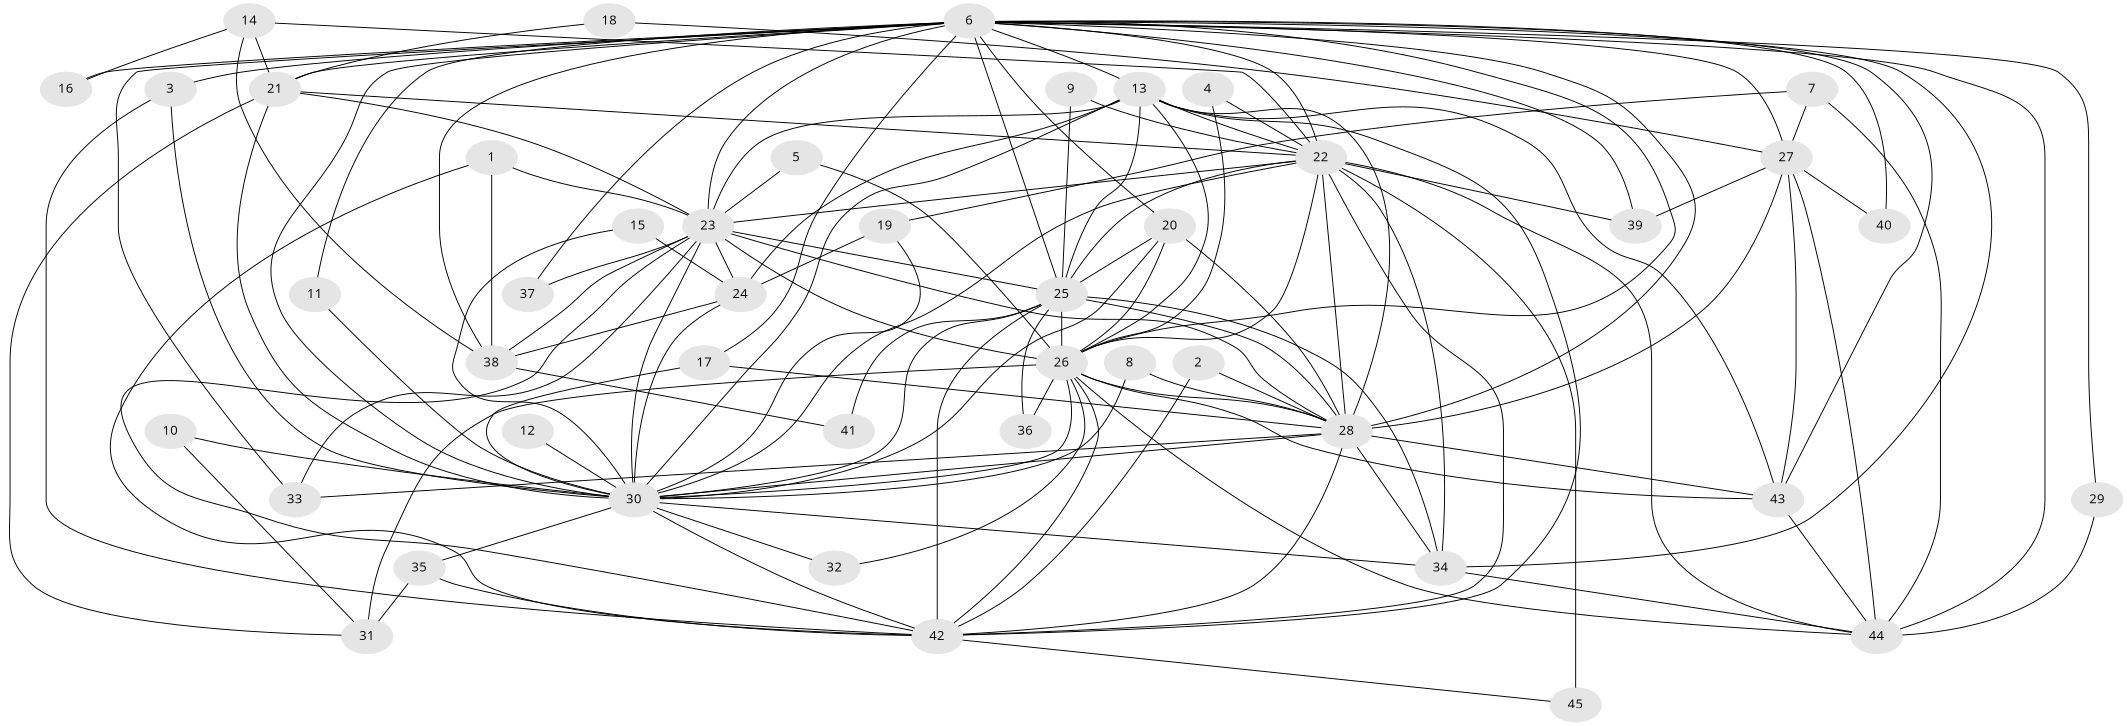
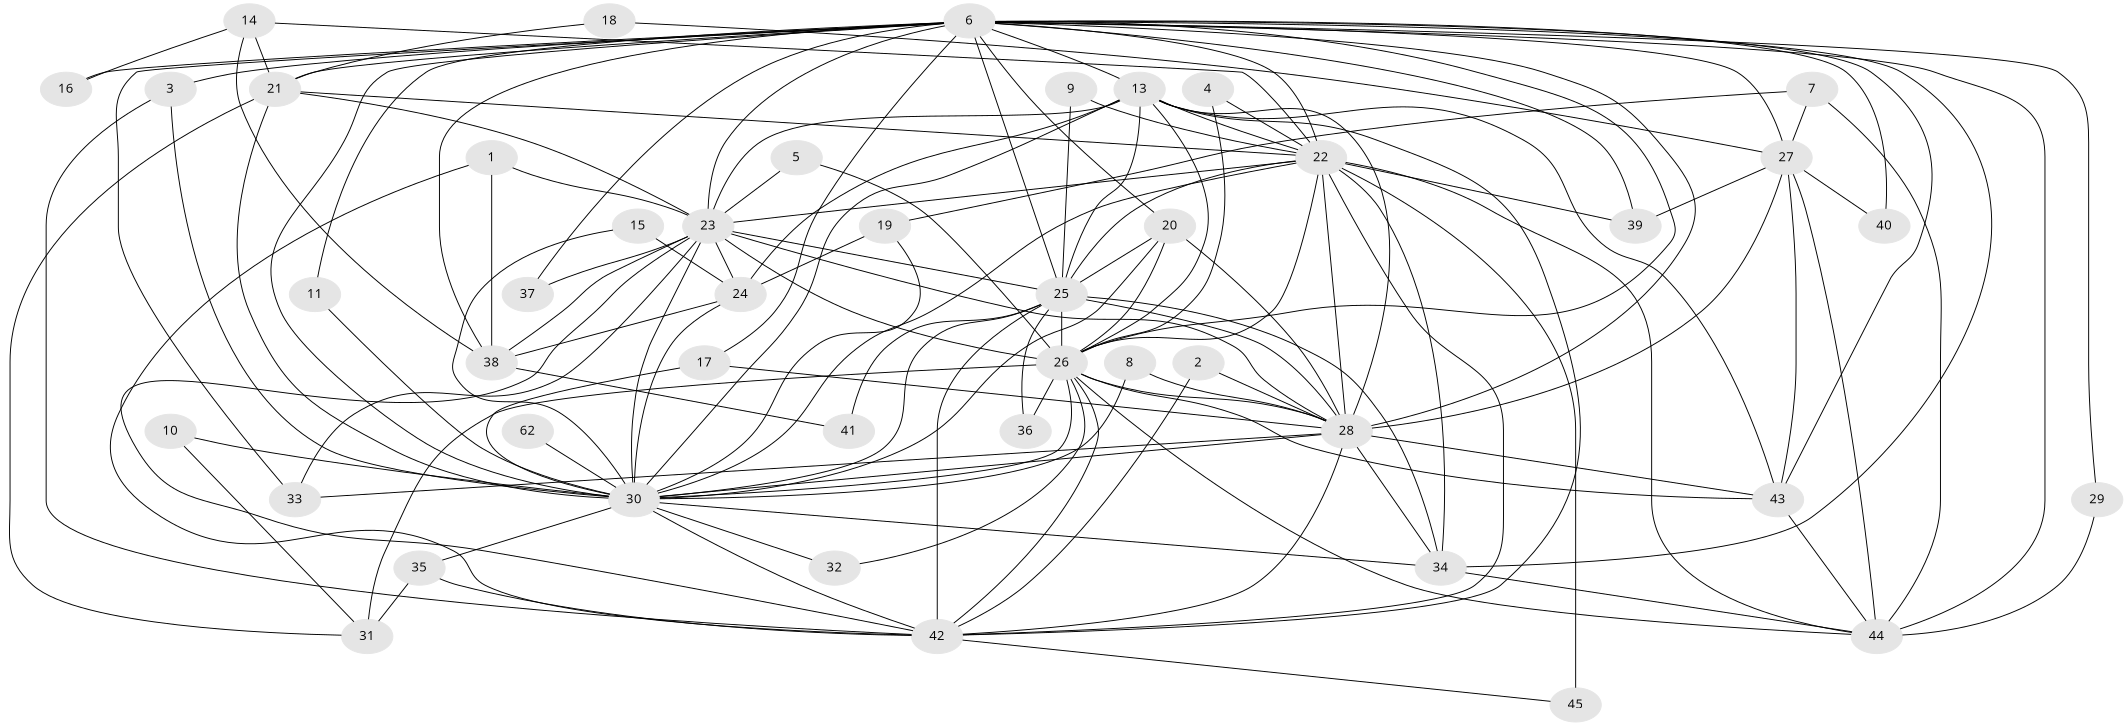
  graph {
    fontname="Open Sans"
    node [color=gray90 fontname="Open Sans" style=filled]
    edge [fontname="Open Sans" weight=1.0]
    1
    23
    38
    42
    28
    30
    26
    25
    33
    37
    24
    41
    45
    2
    34
    43
    3
    32
    35
    4
    22
    39
    44
    31
    36
    5
    6
    11
    13
    16
    17
    20
    21
    27
    29
    40
    7
    19
    8
    9
    10
-   12
+   12 [label=62]
    14
    15
    18
    1 -- 23
    1 -- 38
    1 -- 42
    23 -- 38
    23 -- 42 [weight=2.0]
    23 -- 28
    23 -- 30
    23 -- 26 [weight=3.0]
    23 -- 25
    23 -- 33
    23 -- 37
    23 -- 24
    38 -- 41
    42 -- 45
    28 -- 42
    28 -- 30
    28 -- 33
    28 -- 34
    28 -- 43
    30 -- 42
    30 -- 34
    30 -- 32
    30 -- 35
    26 -- 42
    26 -- 28
    26 -- 30
    26 -- 43
    26 -- 32
    26 -- 44
    26 -- 31 [weight=3.0]
    26 -- 36
    25 -- 42
    25 -- 28
    25 -- 30
    25 -- 26
    25 -- 41
    25 -- 34
    25 -- 36
    24 -- 38
    24 -- 30
    2 -- 42
    2 -- 28
    34 -- 44
    43 -- 44
    3 -- 42
    3 -- 30
    35 -- 42
    35 -- 31
    4 -- 26
    4 -- 22
    22 -- 23
    22 -- 42
    22 -- 28
    22 -- 30
    22 -- 26
    22 -- 25 [weight=2.0]
    22 -- 45 [weight=2.0]
    22 -- 34
    22 -- 39
    22 -- 44
    5 -- 23
    5 -- 26
    6 -- 23 [weight=2.0]
    6 -- 38 [weight=3.0]
    6 -- 28 [weight=2.0]
    6 -- 30 [weight=3.0]
    6 -- 26 [weight=3.0]
    6 -- 25 [weight=3.0]
    6 -- 33
    6 -- 37
    6 -- 34
    6 -- 43
    6 -- 3 [weight=3.0]
    6 -- 22 [weight=3.0]
    6 -- 39
    6 -- 44
    6 -- 11
    6 -- 13 [weight=2.0]
    6 -- 16
    6 -- 17
    6 -- 20
    6 -- 21
    6 -- 27
    6 -- 29
    6 -- 40
    11 -- 30
    13 -- 23 [weight=2.0]
    13 -- 42
    13 -- 28
    13 -- 30
    13 -- 26 [weight=2.0]
    13 -- 25
    13 -- 24
    13 -- 43
    13 -- 22
    17 -- 28
    17 -- 30
    20 -- 28
    20 -- 30
    20 -- 26
    20 -- 25
    21 -- 23
    21 -- 30
    21 -- 22
    21 -- 31
    27 -- 28
    27 -- 43
    27 -- 39
    27 -- 44
    27 -- 40
    29 -- 44
    7 -- 44
    7 -- 27
    7 -- 19
    19 -- 30
    19 -- 24
    8 -- 28
    8 -- 30
    9 -- 25
    9 -- 22
    10 -- 30
    10 -- 31
    12 -- 30
    14 -- 38
    14 -- 22
    14 -- 16
    14 -- 21
    15 -- 30
    15 -- 24
    18 -- 21
    18 -- 27
  }
